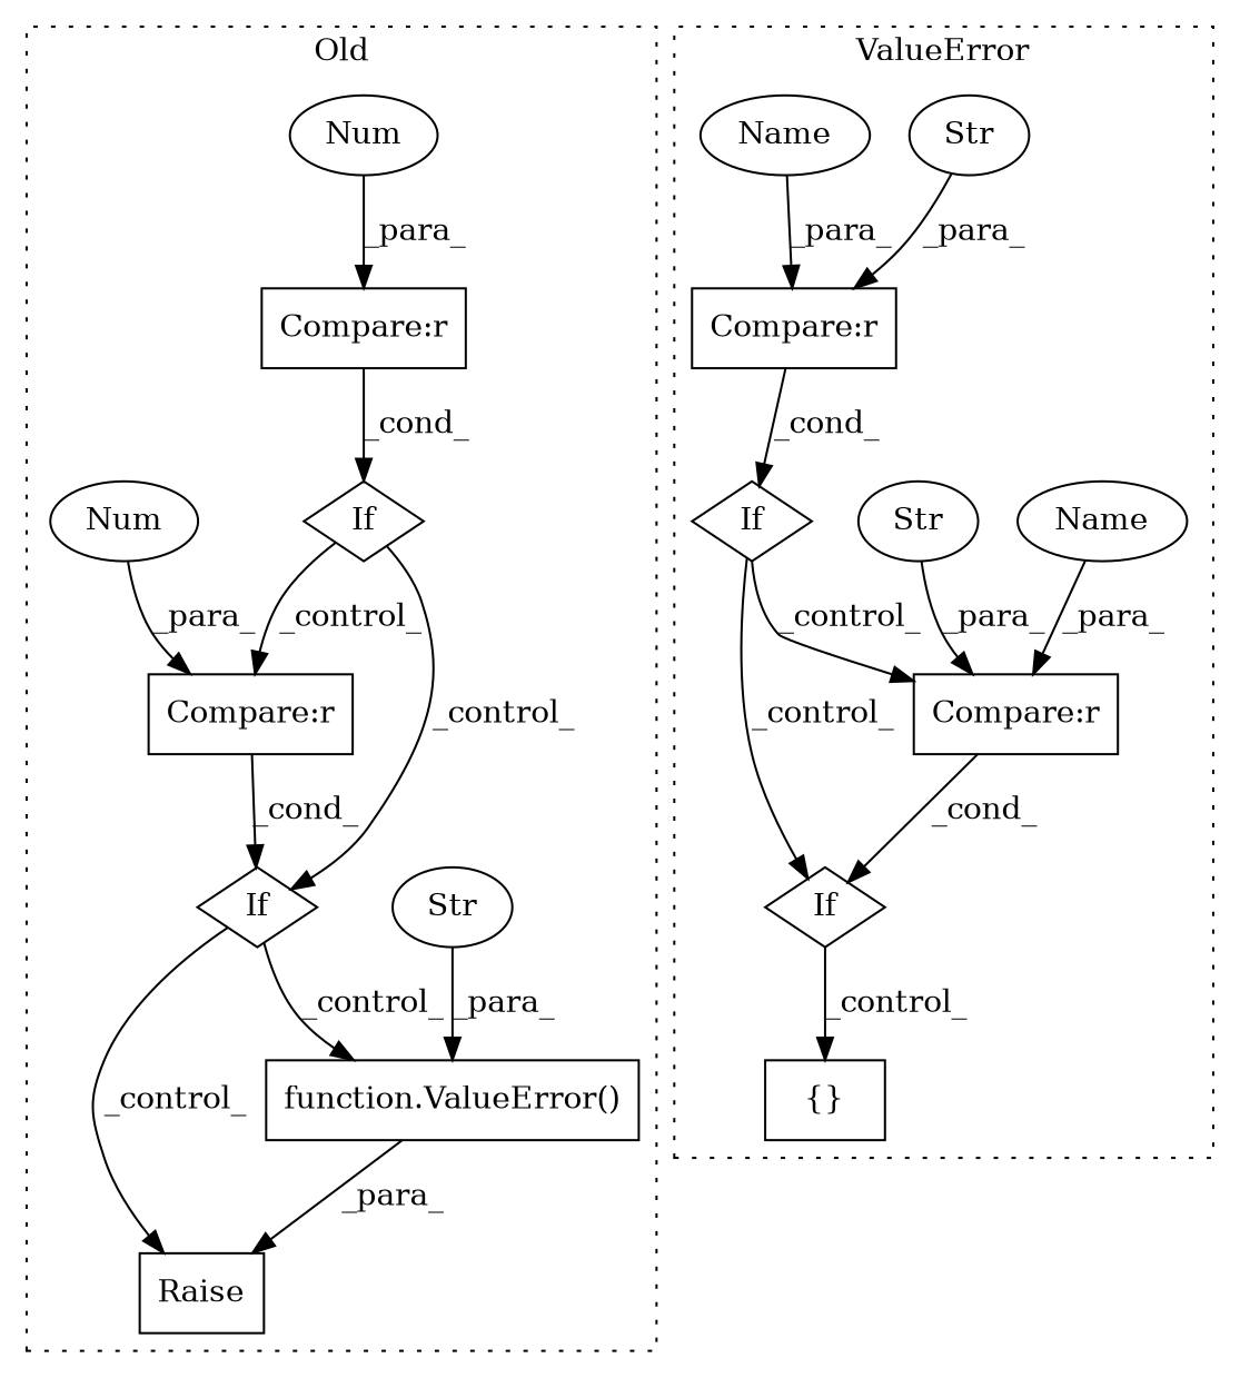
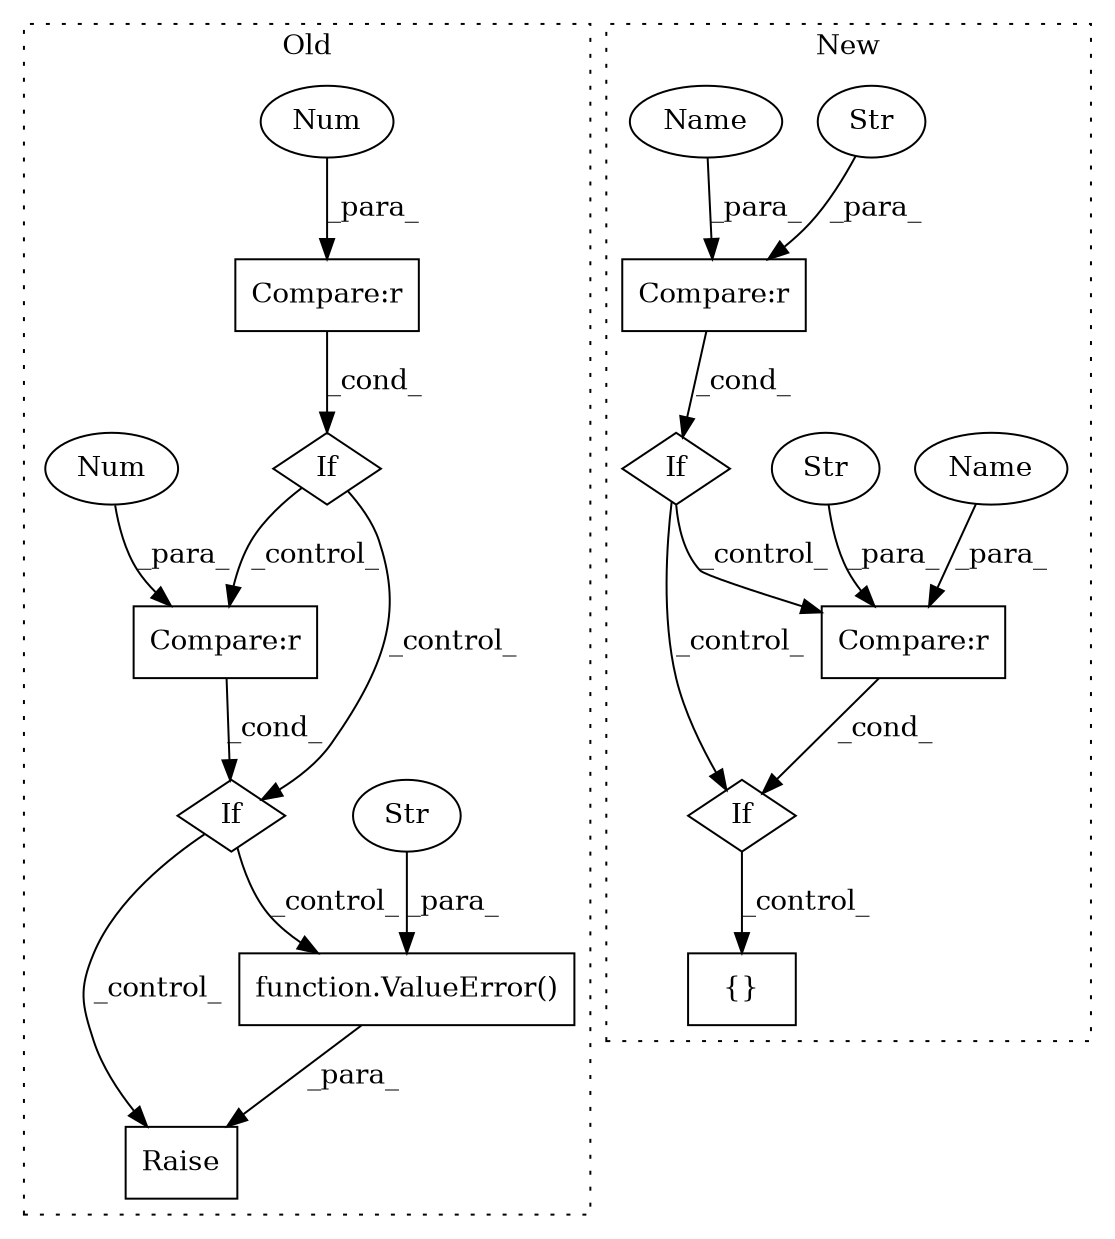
  digraph {
    node [a=96 l="3,14" s=3219 shape=box]
    n1 [a=91 l=6 label=Raise s=3021]
    n2 [a=75 l="11,1" label="function.ValueError()" s="3027,3095"]
    n3 [label=If s="2855,2882" shape=diamond]
    n4 [a=40 l=24 label="Compare:r" s=2858]
    n5 [label=If s="2975,3007" shape=diamond]
    n6 [a=66 l=57 label=Str s=3038 shape=ellipse]
    n7 [a=76 l=1 label=Num s=2881 shape=ellipse]
    n8 [a=40 l=29 label="Compare:r" s=2978]
    n9 [a=76 l=1 label=Num s=3006 shape=ellipse]
    n10 [a=59 l="1,0" label="{}" s="3292,3316"]
    n11 [l="0,14" label=If s="3219,3251" shape=diamond]
    n12 [a=40 l=32 label="Compare:r"]
    n13 [l="0,14" label=If s="3064,3096" shape=diamond]
    n14 [a=66 l=16 label=Str s=3235 shape=ellipse]
    n15 [a=40 l=32 label="Compare:r" s=3064]
    n16 [a=66 l=16 label=Str s=3080 shape=ellipse]
    n17 [a=87 l=12 label=Name s=3064 shape=ellipse]
    n18 [a=87 l=12 label=Name shape=ellipse]
    subgraph cluster_1 {
      label=Old
      style=dotted
      n1
      n2
      n3
      n4
      n5
      n6
      n7
      n8
      n9
    }
    subgraph cluster_2 {
-     label=ValueError
+     label=New
      style=dotted
      n10
      n11
      n12
      n13
      n14
      n15
      n16
      n17
      n18
    }
    n2 -> n1 [label=_para_]
    n3 -> n5 [label=_control_]
    n3 -> n8 [label=_control_]
    n4 -> n3 [label=_cond_]
    n5 -> n1 [label=_control_]
    n5 -> n2 [label=_control_]
    n6 -> n2 [label=_para_]
    n7 -> n4 [label=_para_]
    n8 -> n5 [label=_cond_]
    n9 -> n8 [label=_para_]
    n11 -> n10 [label=_control_]
    n12 -> n11 [label=_cond_]
    n13 -> n11 [label=_control_]
    n13 -> n12 [label=_control_]
    n14 -> n12 [label=_para_]
    n15 -> n13 [label=_cond_]
    n16 -> n15 [label=_para_]
    n17 -> n15 [label=_para_]
    n18 -> n12 [label=_para_]
  }
